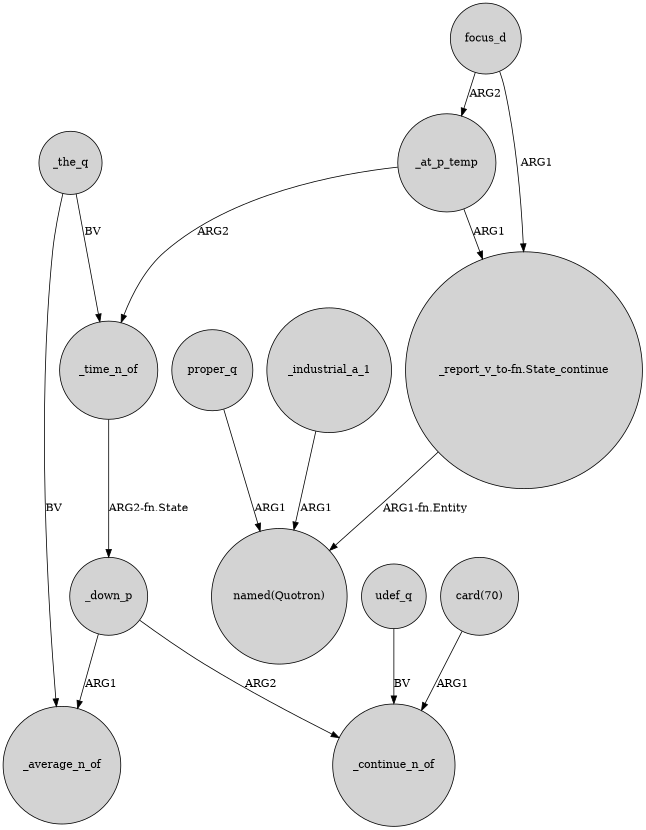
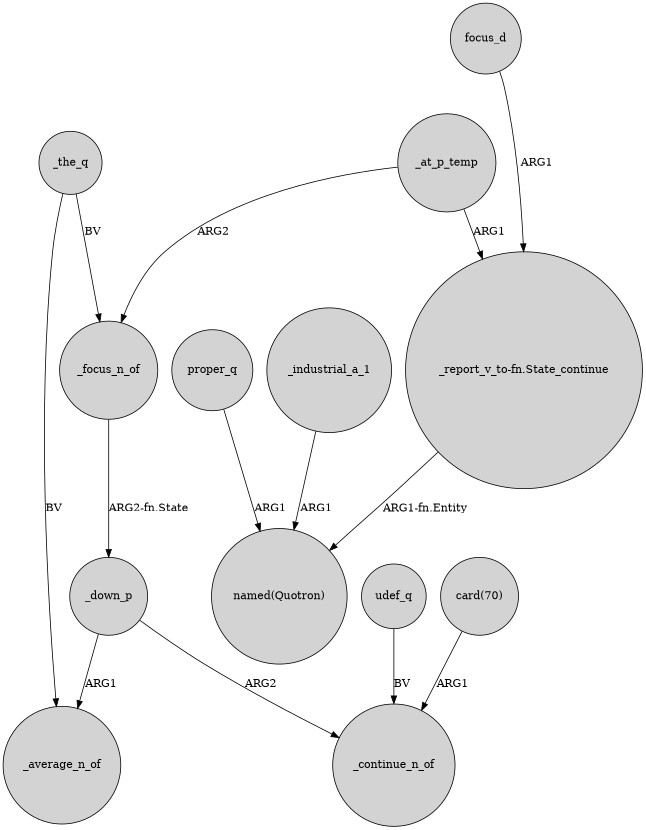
  digraph {
    node [shape=circle style=filled]
    n1 [label=_continue_n_of]
    _down_p
    _average_n_of
    focus_d
    _at_p_temp
    "_report_v_to-fn.State_continue"
-   _time_n_of
+   _time_n_of [label=_focus_n_of]
    "named(Quotron)"
    _the_q
    proper_q
    udef_q
    "card(70)"
    _industrial_a_1
    _down_p -> n1 [label=ARG2]
    _down_p -> _average_n_of [label=ARG1]
-   focus_d -> _at_p_temp [label=ARG2]
    focus_d -> "_report_v_to-fn.State_continue" [label=ARG1]
    _at_p_temp -> "_report_v_to-fn.State_continue" [label=ARG1]
    _at_p_temp -> _time_n_of [label=ARG2]
    "_report_v_to-fn.State_continue" -> "named(Quotron)" [label="ARG1-fn.Entity"]
    _time_n_of -> _down_p [label="ARG2-fn.State"]
    _the_q -> _average_n_of [label=BV]
    _the_q -> _time_n_of [label=BV]
    proper_q -> "named(Quotron)" [label=ARG1]
    udef_q -> n1 [label=BV]
    "card(70)" -> n1 [label=ARG1]
    _industrial_a_1 -> "named(Quotron)" [label=ARG1]
  }
